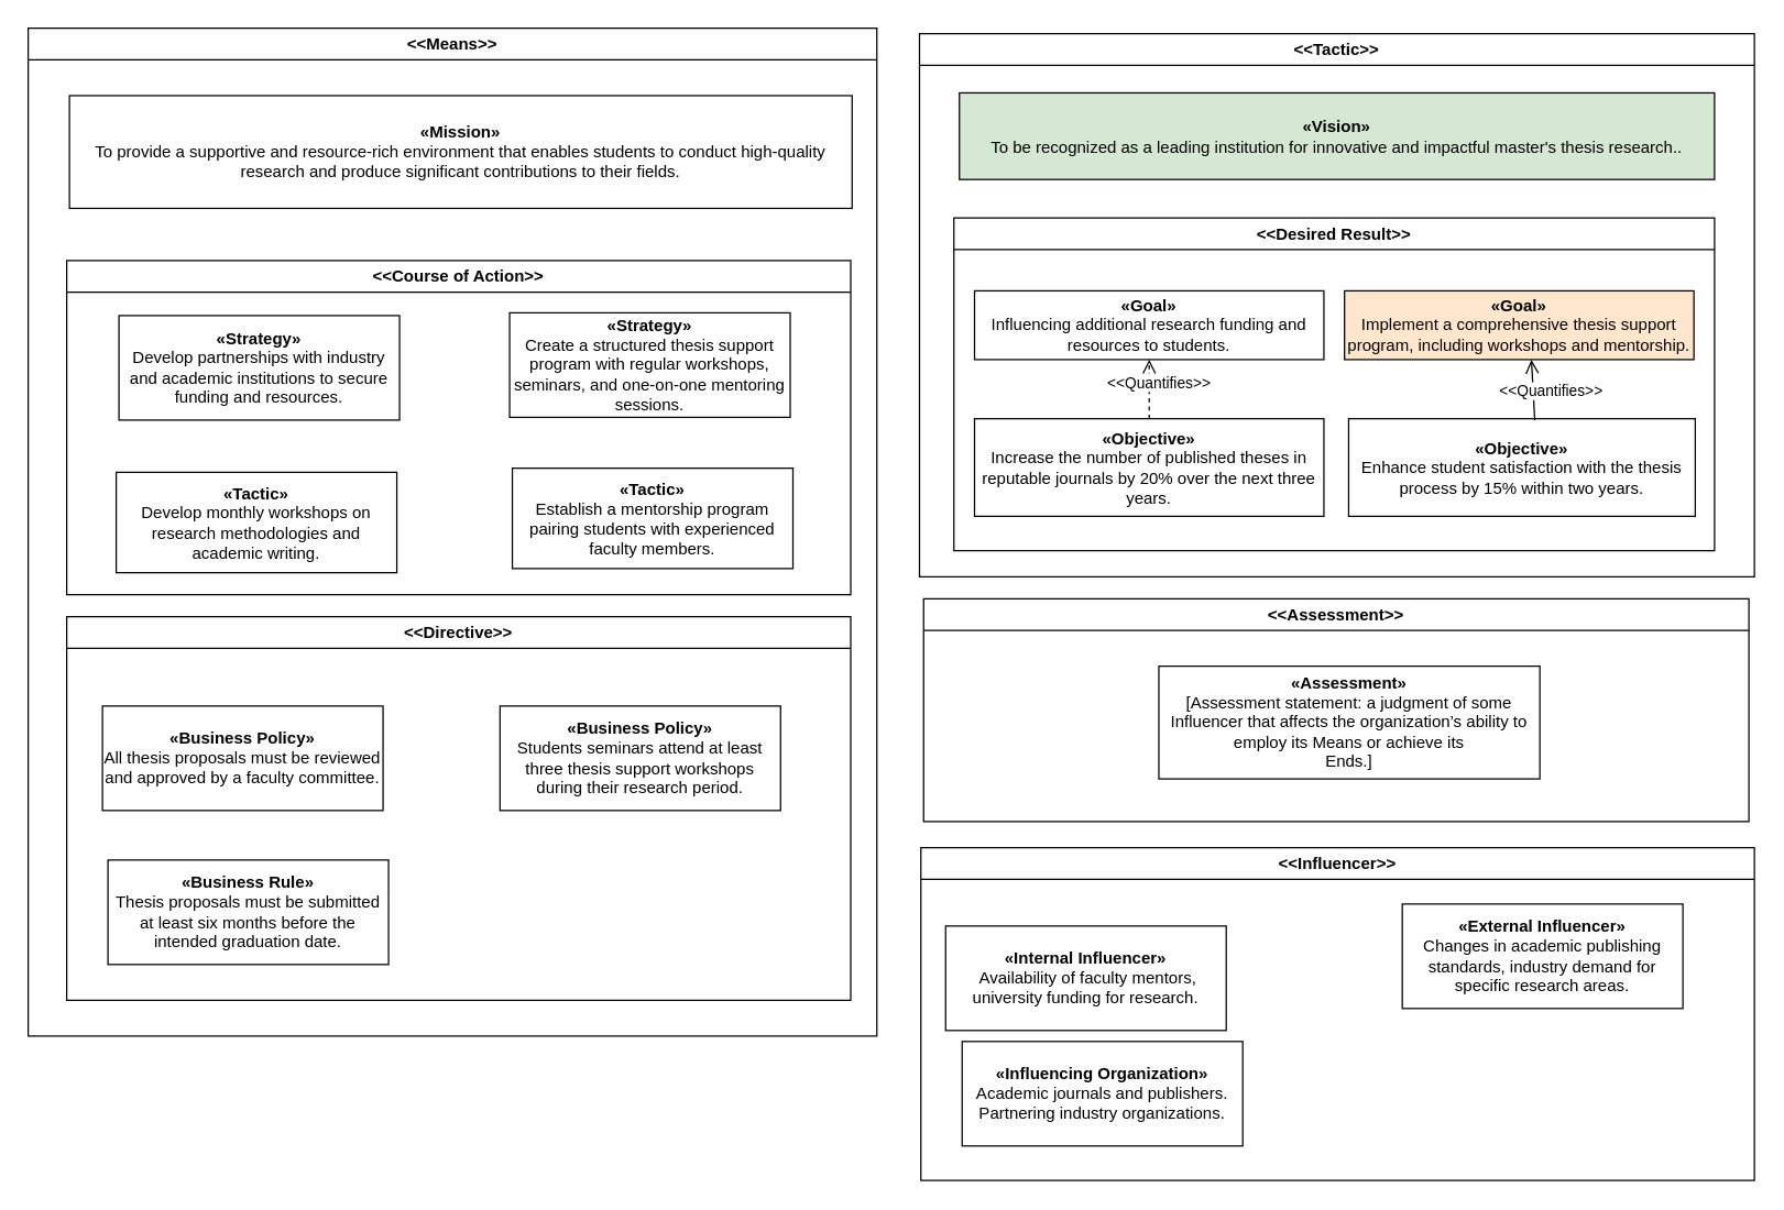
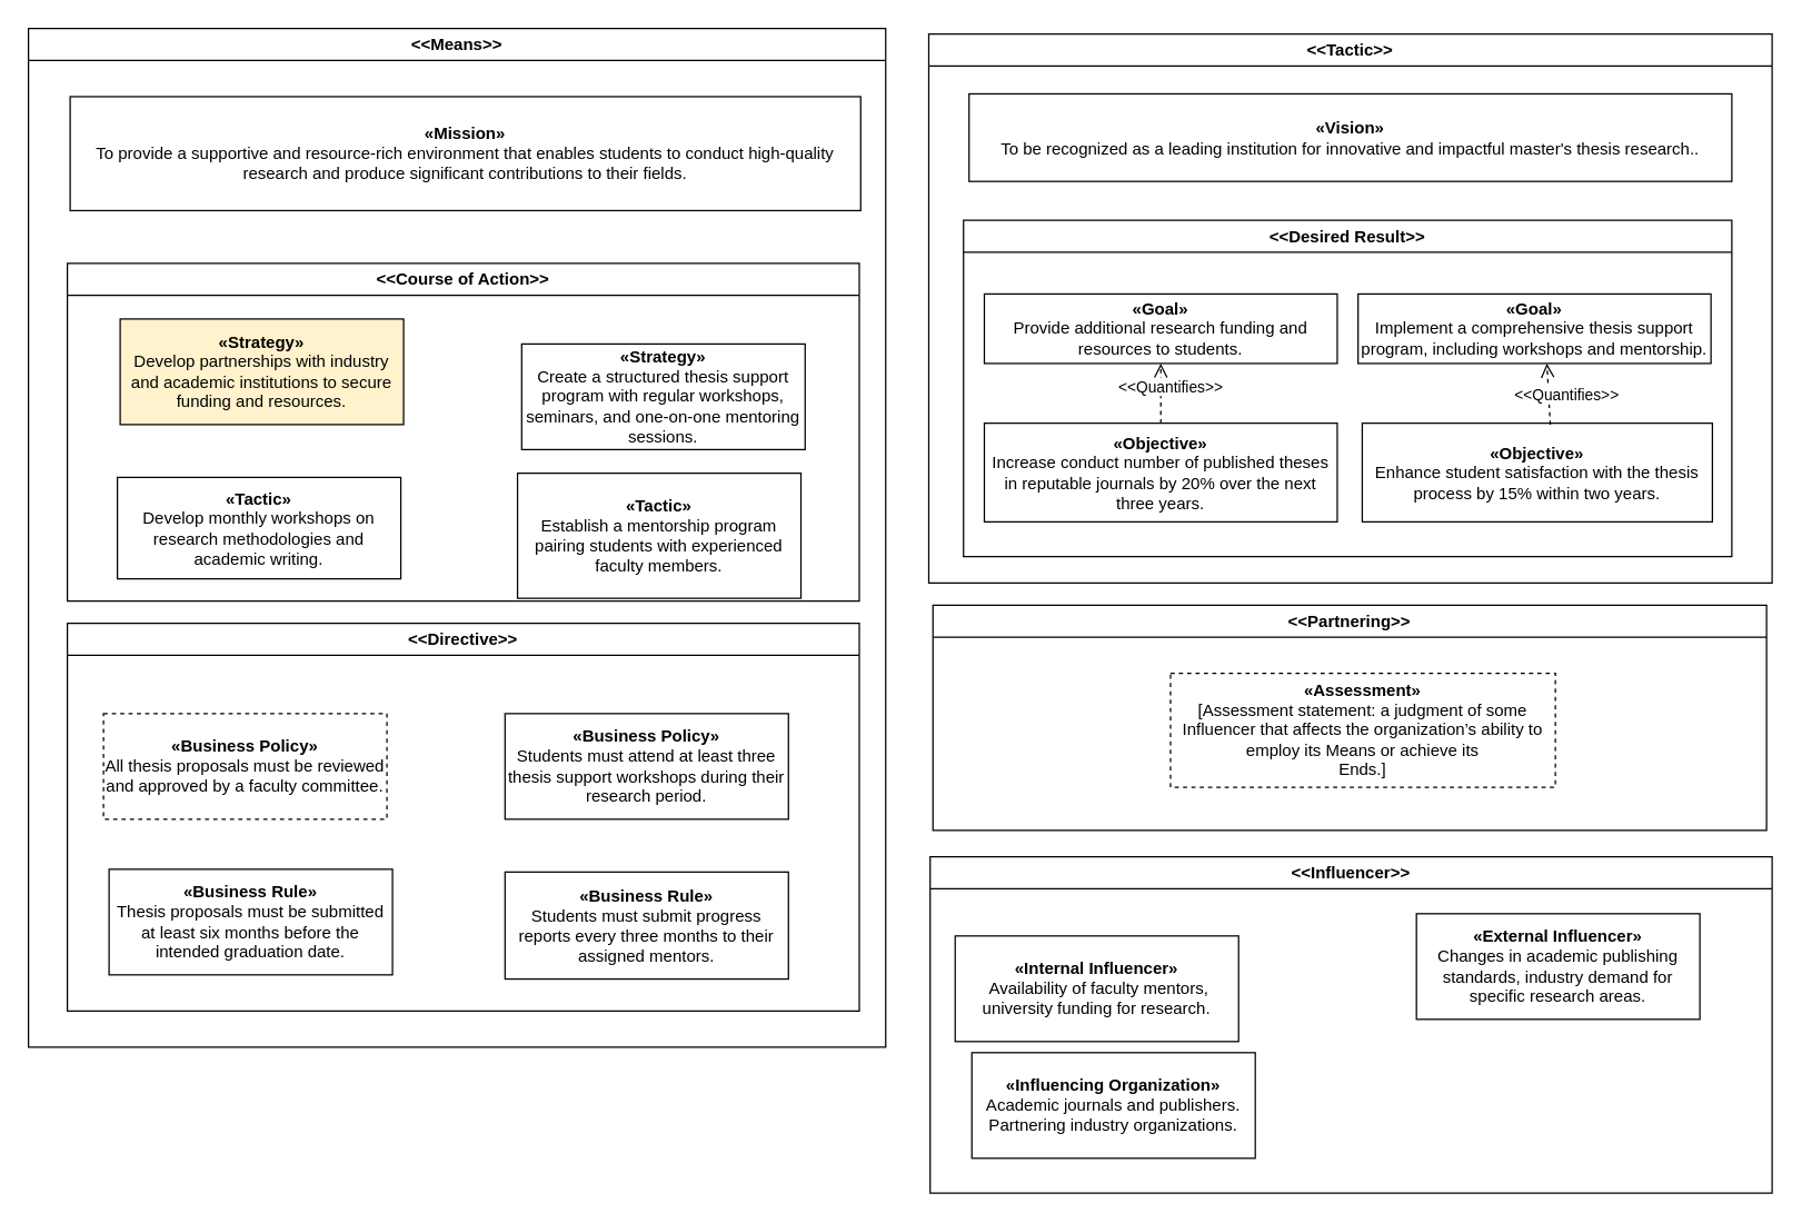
  <mxCell id="0" />
  <mxCell id="1" parent="0" />
  <mxCell id="2" value="&amp;lt;&amp;lt;Tactic&amp;gt;&amp;gt;" style="swimlane;whiteSpace=wrap;html=1;" parent="1" vertex="1"><mxGeometry x="668" y="24" width="607" height="395" as="geometry"><mxRectangle x="245" y="-141" width="86" height="26" as="alternateBounds" /></mxGeometry></mxCell>
- <mxCell id="3" value="&lt;b&gt;«Vision»&lt;/b&gt;&lt;br&gt;To be recognized as a leading institution for innovative and impactful master's thesis research.." style="html=1;whiteSpace=wrap;fillColor=#d5e8d4;" parent="2" vertex="1"><mxGeometry x="29" y="43" width="549" height="63" as="geometry" /></mxCell>
+ <mxCell id="3" value="&lt;b&gt;«Vision»&lt;/b&gt;&lt;br&gt;To be recognized as a leading institution for innovative and impactful master's thesis research.." style="html=1;whiteSpace=wrap;" parent="2" vertex="1"><mxGeometry x="29" y="43" width="549" height="63" as="geometry" /></mxCell>
  <mxCell id="4" value="&amp;lt;&amp;lt;Desired Result&amp;gt;&amp;gt;" style="swimlane;whiteSpace=wrap;html=1;" parent="2" vertex="1"><mxGeometry x="25" y="134" width="553" height="242" as="geometry"><mxRectangle x="50" y="139" width="147" height="26" as="alternateBounds" /></mxGeometry></mxCell>
- <mxCell id="5" value="&lt;b&gt;«Goal»&lt;/b&gt;&lt;br&gt;Influencing additional research funding and resources to students." style="html=1;whiteSpace=wrap;" parent="4" vertex="1"><mxGeometry x="15" y="53" width="254" height="50" as="geometry" /></mxCell>
- <mxCell id="6" value="&lt;b&gt;«Goal»&lt;/b&gt;&lt;br&gt;Implement a comprehensive thesis support program, including workshops and mentorship." style="html=1;whiteSpace=wrap;fillColor=#ffe6cc;" parent="4" vertex="1"><mxGeometry x="284" y="53" width="254" height="50" as="geometry" /></mxCell>
- <mxCell id="7" value="&lt;b&gt;«Objective»&lt;/b&gt;&lt;br&gt;Increase the number of published theses in reputable journals by 20% over the next three years." style="html=1;whiteSpace=wrap;" parent="4" vertex="1"><mxGeometry x="15" y="146" width="254" height="71" as="geometry" /></mxCell>
+ <mxCell id="5" value="&lt;b&gt;«Goal»&lt;/b&gt;&lt;br&gt;Provide additional research funding and resources to students." style="html=1;whiteSpace=wrap;" parent="4" vertex="1"><mxGeometry x="15" y="53" width="254" height="50" as="geometry" /></mxCell>
+ <mxCell id="6" value="&lt;b&gt;«Goal»&lt;/b&gt;&lt;br&gt;Implement a comprehensive thesis support program, including workshops and mentorship." style="html=1;whiteSpace=wrap;" parent="4" vertex="1"><mxGeometry x="284" y="53" width="254" height="50" as="geometry" /></mxCell>
+ <mxCell id="7" value="&lt;b&gt;«Objective»&lt;/b&gt;&lt;br&gt;Increase conduct number of published theses in reputable journals by 20% over the next three years." style="html=1;whiteSpace=wrap;" parent="4" vertex="1"><mxGeometry x="15" y="146" width="254" height="71" as="geometry" /></mxCell>
  <mxCell id="8" value="&lt;b&gt;«Objective»&lt;/b&gt;&lt;br&gt;Enhance student satisfaction with the thesis process by 15% within two years." style="html=1;whiteSpace=wrap;" parent="4" vertex="1"><mxGeometry x="287" y="146" width="252" height="71" as="geometry" /></mxCell>
  <mxCell id="9" value="&amp;lt;&amp;lt;Quantifies&amp;gt;&amp;gt;" style="html=1;verticalAlign=bottom;endArrow=open;dashed=1;endSize=8;curved=0;rounded=0;sourcePerimeterSpacing=8;targetPerimeterSpacing=8;entryX=0.5;entryY=1;entryDx=0;entryDy=0;exitX=0.5;exitY=0;exitDx=0;exitDy=0;" parent="4" source="7" target="5" edge="1"><mxGeometry x="-0.209" y="-7" relative="1" as="geometry"><mxPoint x="204" y="162" as="sourcePoint" /><mxPoint x="49" y="162" as="targetPoint" /><mxPoint as="offset" /></mxGeometry></mxCell>
- <mxCell id="10" value="&amp;lt;&amp;lt;Quantifies&amp;gt;&amp;gt;" style="html=1;verticalAlign=bottom;endArrow=open;dashed=0;endSize=8;curved=0;rounded=0;sourcePerimeterSpacing=8;targetPerimeterSpacing=8;entryX=0.535;entryY=1.001;entryDx=0;entryDy=0;exitX=0.537;exitY=0.015;exitDx=0;exitDy=0;entryPerimeter=0;exitPerimeter=0;" parent="4" source="8" target="6" edge="1"><mxGeometry x="-0.483" y="-12" relative="1" as="geometry"><mxPoint x="412.5" y="142.5" as="sourcePoint" /><mxPoint x="412.5" y="99.5" as="targetPoint" /><mxPoint as="offset" /></mxGeometry></mxCell>
+ <mxCell id="10" value="&amp;lt;&amp;lt;Quantifies&amp;gt;&amp;gt;" style="html=1;verticalAlign=bottom;endArrow=open;dashed=1;endSize=8;curved=0;rounded=0;sourcePerimeterSpacing=8;targetPerimeterSpacing=8;entryX=0.535;entryY=1.001;entryDx=0;entryDy=0;exitX=0.537;exitY=0.015;exitDx=0;exitDy=0;entryPerimeter=0;exitPerimeter=0;" parent="4" source="8" target="6" edge="1"><mxGeometry x="-0.483" y="-12" relative="1" as="geometry"><mxPoint x="412.5" y="142.5" as="sourcePoint" /><mxPoint x="412.5" y="99.5" as="targetPoint" /><mxPoint as="offset" /></mxGeometry></mxCell>
  <mxCell id="11" value="&amp;lt;&amp;lt;Means&amp;gt;&amp;gt;" style="swimlane;whiteSpace=wrap;html=1;startSize=23;" parent="1" vertex="1"><mxGeometry x="20" y="20" width="617" height="733" as="geometry"><mxRectangle x="-199" y="-141" width="116" height="26" as="alternateBounds" /></mxGeometry></mxCell>
  <mxCell id="12" value="&amp;lt;&amp;lt;Course of Action&amp;gt;&amp;gt;" style="swimlane;whiteSpace=wrap;html=1;" parent="11" vertex="1"><mxGeometry x="28" y="169" width="570" height="243" as="geometry"><mxRectangle x="30" y="92" width="132" height="26" as="alternateBounds" /></mxGeometry></mxCell>
- <mxCell id="13" value="&lt;b&gt;«Strategy»&lt;/b&gt;&lt;br&gt;Develop partnerships with industry and academic institutions to secure funding and resources." style="html=1;whiteSpace=wrap;" parent="12" vertex="1"><mxGeometry x="38" y="40" width="204" height="76" as="geometry" /></mxCell>
- <mxCell id="14" value="&lt;b&gt;«Strategy»&lt;/b&gt;&lt;br&gt;Create a structured thesis support program with regular workshops, seminars, and one-on-one mentoring sessions." style="html=1;whiteSpace=wrap;" parent="12" vertex="1"><mxGeometry x="322" y="38" width="204" height="76" as="geometry" /></mxCell>
+ <mxCell id="13" value="&lt;b&gt;«Strategy»&lt;/b&gt;&lt;br&gt;Develop partnerships with industry and academic institutions to secure funding and resources." style="html=1;whiteSpace=wrap;fillColor=#fff2cc;" parent="12" vertex="1"><mxGeometry x="38" y="40" width="204" height="76" as="geometry" /></mxCell>
+ <mxCell id="14" value="&lt;b&gt;«Strategy»&lt;/b&gt;&lt;br&gt;Create a structured thesis support program with regular workshops, seminars, and one-on-one mentoring sessions." style="html=1;whiteSpace=wrap;" parent="12" vertex="1"><mxGeometry x="327" y="58" width="204" height="76" as="geometry" /></mxCell>
  <mxCell id="15" value="&lt;b&gt;«Tactic»&lt;/b&gt;&lt;br&gt;Develop monthly workshops on research methodologies and academic writing." style="html=1;whiteSpace=wrap;" parent="12" vertex="1"><mxGeometry x="36.0" y="154" width="204" height="73" as="geometry" /></mxCell>
- <mxCell id="16" value="&lt;b&gt;«Tactic»&lt;/b&gt;&lt;br&gt;Establish a mentorship program pairing students with experienced faculty members." style="html=1;whiteSpace=wrap;" parent="12" vertex="1"><mxGeometry x="324.0" y="151" width="204" height="73" as="geometry" /></mxCell>
+ <mxCell id="16" value="&lt;b&gt;«Tactic»&lt;/b&gt;&lt;br&gt;Establish a mentorship program pairing students with experienced faculty members." style="html=1;whiteSpace=wrap;" parent="12" vertex="1"><mxGeometry x="324.0" y="151" width="204" height="90" as="geometry" /></mxCell>
  <mxCell id="17" value="&lt;b&gt;«Mission»&lt;/b&gt;&lt;br&gt;To provide a supportive and resource-rich environment that enables students to conduct high-quality research and produce significant contributions to their fields." style="html=1;whiteSpace=wrap;" parent="11" vertex="1"><mxGeometry x="30" y="49" width="569" height="82" as="geometry" /></mxCell>
  <mxCell id="18" value="&amp;lt;&amp;lt;Directive&amp;gt;&amp;gt;" style="swimlane;whiteSpace=wrap;html=1;" parent="11" vertex="1"><mxGeometry x="28" y="428" width="570" height="279" as="geometry"><mxRectangle x="347" y="167" width="126" height="26" as="alternateBounds" /></mxGeometry></mxCell>
- <mxCell id="19" value="&lt;b&gt;«Business Policy»&lt;/b&gt;&lt;br&gt;All thesis proposals must be reviewed and approved by a faculty committee." style="html=1;whiteSpace=wrap;" parent="18" vertex="1"><mxGeometry x="26" y="65" width="204" height="76" as="geometry" /></mxCell>
- <mxCell id="20" value="&lt;b&gt;«Business Policy»&lt;/b&gt;&lt;br&gt;Students seminars attend at least three thesis support workshops during their research period." style="html=1;whiteSpace=wrap;" parent="18" vertex="1"><mxGeometry x="315" y="65" width="204" height="76" as="geometry" /></mxCell>
+ <mxCell id="19" value="&lt;b&gt;«Business Policy»&lt;/b&gt;&lt;br&gt;All thesis proposals must be reviewed and approved by a faculty committee." style="html=1;whiteSpace=wrap;dashed=1;" parent="18" vertex="1"><mxGeometry x="26" y="65" width="204" height="76" as="geometry" /></mxCell>
+ <mxCell id="20" value="&lt;b&gt;«Business Policy»&lt;/b&gt;&lt;br&gt;Students must attend at least three thesis support workshops during their research period." style="html=1;whiteSpace=wrap;" parent="18" vertex="1"><mxGeometry x="315" y="65" width="204" height="76" as="geometry" /></mxCell>
  <mxCell id="21" value="&lt;b&gt;«Business Rule»&lt;/b&gt;&lt;br&gt;Thesis proposals must be submitted at least six months before the intended graduation date." style="html=1;whiteSpace=wrap;" parent="18" vertex="1"><mxGeometry x="30.0" y="177" width="204" height="76" as="geometry" /></mxCell>
+ <mxCell id="22" value="&lt;b&gt;«Business Rule»&lt;/b&gt;&lt;br&gt;Students must submit progress reports every three months to their assigned mentors." style="html=1;whiteSpace=wrap;" parent="18" vertex="1"><mxGeometry x="315" y="179" width="204" height="77" as="geometry" /></mxCell>
  <mxCell id="23" value="&amp;lt;&amp;lt;Influencer&amp;gt;&amp;gt;" style="swimlane;whiteSpace=wrap;html=1;" parent="1" vertex="1"><mxGeometry x="669" y="616" width="606" height="242" as="geometry"><mxRectangle x="-177" y="712" width="120" height="26" as="alternateBounds" /></mxGeometry></mxCell>
  <mxCell id="24" value="&lt;b&gt;«Internal Influencer»&lt;/b&gt;&lt;br&gt;&amp;nbsp;Availability of faculty mentors, university funding for research." style="html=1;whiteSpace=wrap;" parent="23" vertex="1"><mxGeometry x="18" y="57" width="204" height="76" as="geometry" /></mxCell>
  <mxCell id="25" value="&lt;b&gt;«Influencing Organization»&lt;/b&gt;&lt;br&gt;&lt;div&gt;Academic journals and publishers.&lt;/div&gt;&lt;div&gt;Partnering industry organizations.&lt;/div&gt;" style="html=1;whiteSpace=wrap;" parent="23" vertex="1"><mxGeometry x="30" y="141" width="204" height="76" as="geometry" /></mxCell>
  <mxCell id="26" value="&lt;b&gt;«External Influencer»&lt;/b&gt;&lt;br&gt;Changes in academic publishing standards, industry demand for specific research areas." style="html=1;whiteSpace=wrap;" parent="23" vertex="1"><mxGeometry x="350" y="41" width="204" height="76" as="geometry" /></mxCell>
- <mxCell id="27" value="&amp;lt;&amp;lt;Assessment&amp;gt;&amp;gt;" style="swimlane;whiteSpace=wrap;html=1;" vertex="1" parent="1"><mxGeometry x="671" y="435" width="600" height="162" as="geometry"><mxRectangle x="593" y="329" width="126" height="26" as="alternateBounds" /></mxGeometry></mxCell>
- <mxCell id="28" value="&lt;b&gt;«Assessment»&lt;/b&gt;&lt;br&gt;[Assessment statement:&amp;nbsp;a judgment of some Influencer that affects the organization’s ability to employ its Means or achieve its&lt;br&gt;&lt;span style=&quot;background-color: initial;&quot;&gt;Ends.&lt;/span&gt;]" style="html=1;whiteSpace=wrap;" vertex="1" parent="27"><mxGeometry x="171" y="49" width="277" height="82" as="geometry" /></mxCell>
+ <mxCell id="27" value="&amp;lt;&amp;lt;Partnering&amp;gt;&amp;gt;" style="swimlane;whiteSpace=wrap;html=1;" vertex="1" parent="1"><mxGeometry x="671" y="435" width="600" height="162" as="geometry"><mxRectangle x="593" y="329" width="126" height="26" as="alternateBounds" /></mxGeometry></mxCell>
+ <mxCell id="28" value="&lt;b&gt;«Assessment»&lt;/b&gt;&lt;br&gt;[Assessment statement:&amp;nbsp;a judgment of some Influencer that affects the organization’s ability to employ its Means or achieve its&lt;br&gt;&lt;span style=&quot;background-color: initial;&quot;&gt;Ends.&lt;/span&gt;]" style="html=1;whiteSpace=wrap;dashed=1;" vertex="1" parent="27"><mxGeometry x="171" y="49" width="277" height="82" as="geometry" /></mxCell>
